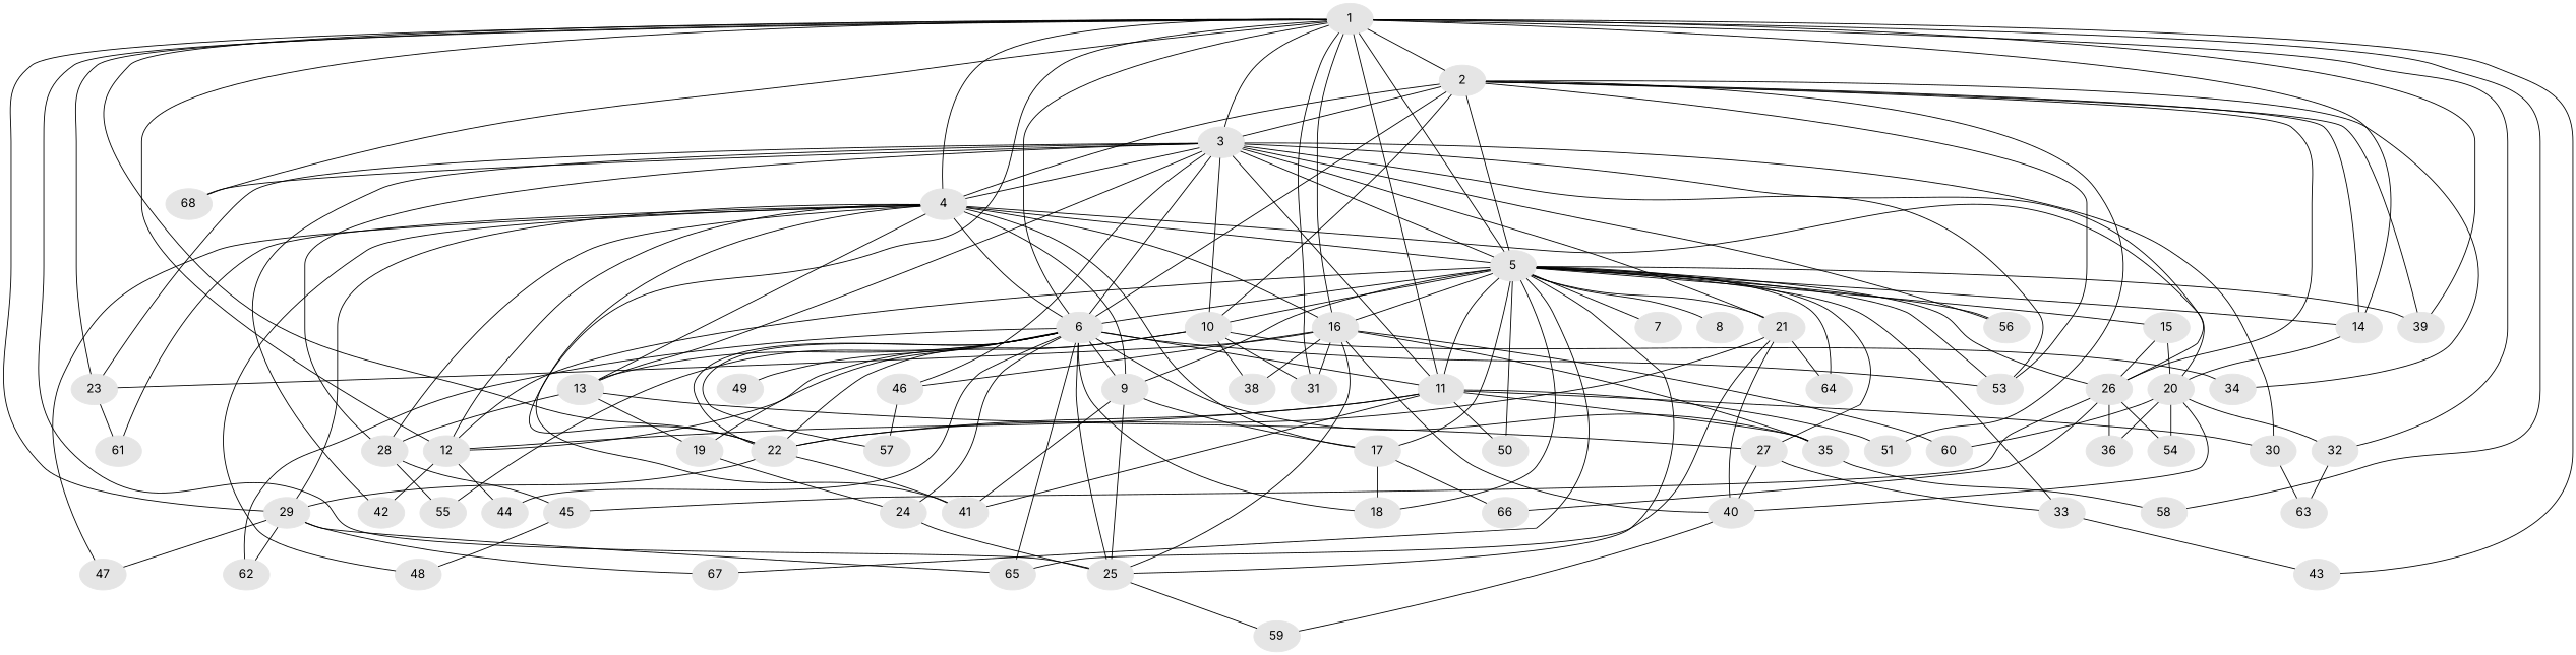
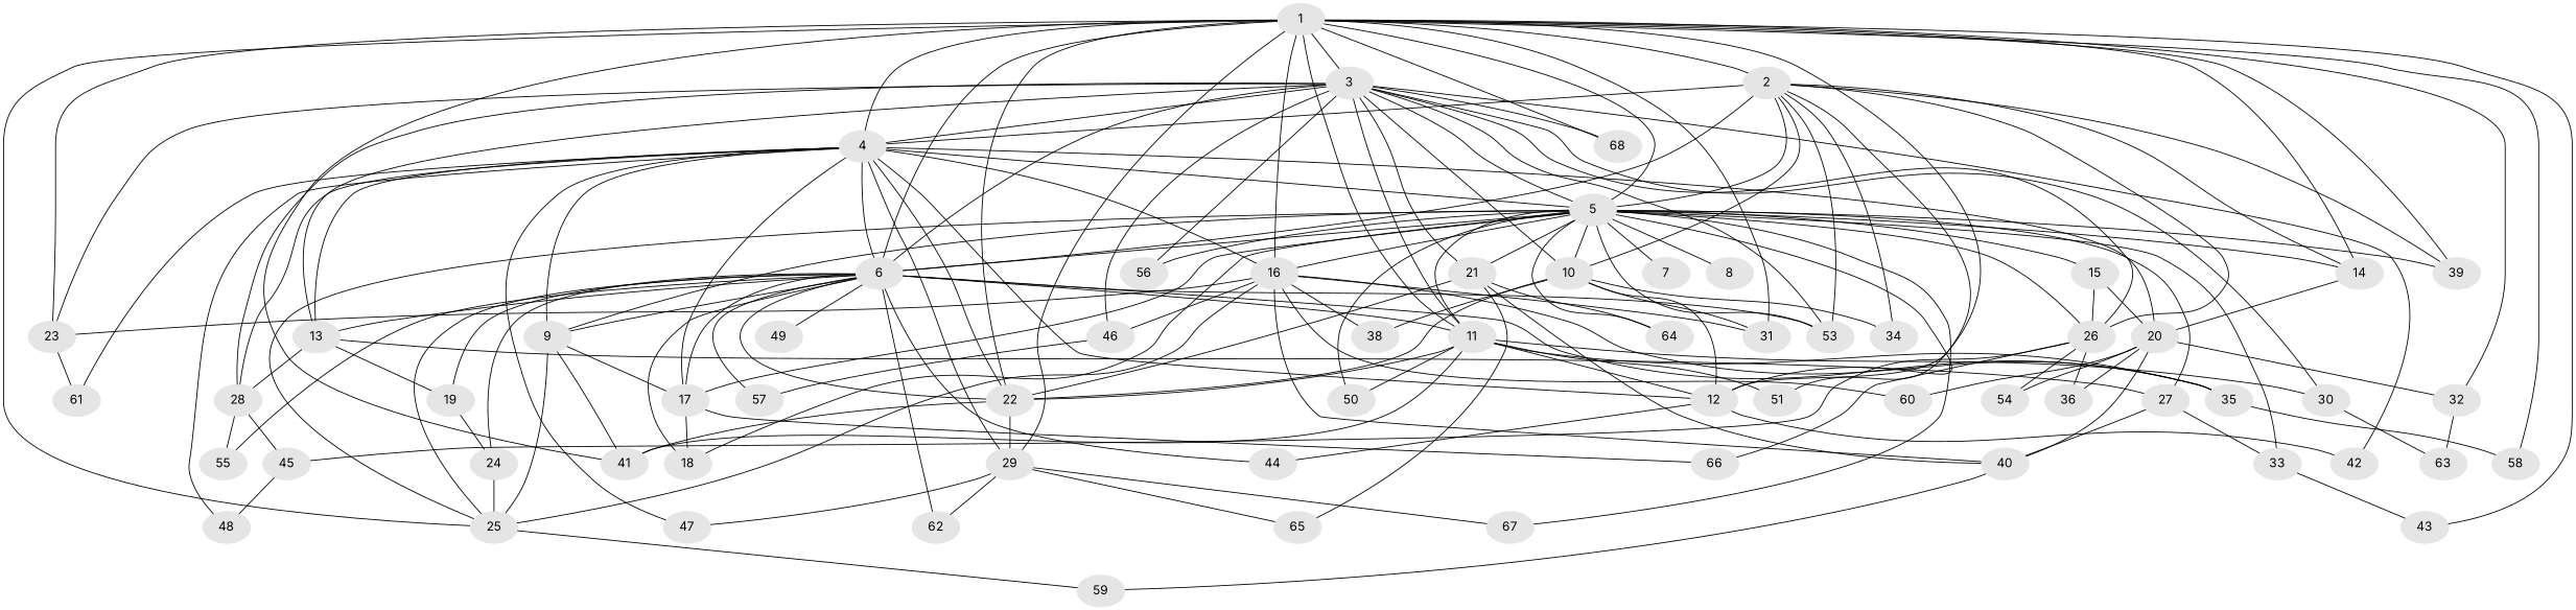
  graph {
    fontname=Inter
    node [color=gray90 fontname=Inter style=filled]
    edge [fontname=Inter weight=1.0]
    1
    2
    3
    4
    5
    6
    11
    12
    14
    16
    22
    23
    25
    29
    31
    32
    39
    41
    43
    58
    68
    10
    26
    34
    51
    53
    13
    21
    28
    30
    42
    46
    56
    9
    17
    20
    47
    48
    61
    7
    8
    15
    18
    27
    33
    50
    64
    67
    19
    24
    35
    44
    49
    55
    57
    62
    40
    38
    60
    59
    65
    63
    66
    36
    54
    45
    1 -- 2 [weight=4.0]
    1 -- 3 [weight=3.0]
    1 -- 4 [weight=2.0]
    1 -- 5 [weight=4.0]
    1 -- 6 [weight=7.0]
    1 -- 11 [weight=11.0]
    1 -- 12
    1 -- 14
    1 -- 16
    1 -- 22
    1 -- 23
    1 -- 25
    1 -- 29
    1 -- 31
    1 -- 32
    1 -- 39
    1 -- 41
    1 -- 43
    1 -- 58
    1 -- 68
-   2 -- 3 [weight=2.0]
    2 -- 4 [weight=3.0]
    2 -- 5 [weight=4.0]
    2 -- 6 [weight=11.0]
    2 -- 14
    2 -- 39
    2 -- 10
    2 -- 26
    2 -- 34 [weight=2.0]
    2 -- 51
    2 -- 53
    3 -- 4
    3 -- 5 [weight=2.0]
    3 -- 6 [weight=2.0]
    3 -- 11
    3 -- 23
    3 -- 68
    3 -- 10
    3 -- 26
    3 -- 53
    3 -- 13
    3 -- 21
    3 -- 28
    3 -- 30
    3 -- 42
    3 -- 46
    3 -- 56
    4 -- 5 [weight=2.0]
    4 -- 6 [weight=2.0]
    4 -- 12
    4 -- 16
    4 -- 22
    4 -- 29
    4 -- 13
    4 -- 28
    4 -- 9
    4 -- 17
    4 -- 20
    4 -- 47
    4 -- 48
    4 -- 61
    5 -- 6 [weight=4.0]
    5 -- 11 [weight=2.0]
    5 -- 12
    5 -- 14
    5 -- 16
    5 -- 25
    5 -- 39
    5 -- 10
    5 -- 26
    5 -- 53
    5 -- 21 [weight=2.0]
    5 -- 56
    5 -- 9
    5 -- 17
    5 -- 7 [weight=2.0]
    5 -- 8
    5 -- 15 [weight=2.0]
    5 -- 18
    5 -- 27
    5 -- 33
    5 -- 50
    5 -- 64
    5 -- 67
    6 -- 11 [weight=4.0]
    6 -- 22
    6 -- 25
    6 -- 53
    6 -- 13 [weight=3.0]
    6 -- 9 [weight=2.0]
-   6 -- 65
+   6 -- 17
    6 -- 18
    6 -- 19
    6 -- 24 [weight=2.0]
    6 -- 35 [weight=2.0]
    6 -- 44
    6 -- 49
    6 -- 55
    6 -- 57
    6 -- 62
    11 -- 12
    11 -- 22
    11 -- 41
    11 -- 51
    11 -- 30
    11 -- 50
    11 -- 35 [weight=2.0]
    12 -- 42
    12 -- 44
    14 -- 20
    16 -- 23
    16 -- 25
    16 -- 31
    16 -- 46
    16 -- 35
    16 -- 40
    16 -- 38
    16 -- 60
    22 -- 29 [weight=2.0]
    22 -- 41
    23 -- 61
    25 -- 59
    29 -- 47
    29 -- 67
    29 -- 62
    29 -- 65
    32 -- 63
    10 -- 12
    10 -- 22
    10 -- 31
    10 -- 34
    10 -- 38
    26 -- 66
    26 -- 36
    26 -- 54
    26 -- 45
    13 -- 28 [weight=2.0]
    13 -- 27
    13 -- 19 [weight=2.0]
    21 -- 22 [weight=2.0]
    21 -- 64
    21 -- 40
    21 -- 65
    28 -- 55
    28 -- 45
    30 -- 63
    46 -- 57
    9 -- 25
    9 -- 41
    9 -- 17
    17 -- 18
    17 -- 66
    20 -- 32
    20 -- 40
    20 -- 60
    20 -- 36
    20 -- 54
    15 -- 26
    15 -- 20
    27 -- 33
    27 -- 40
    33 -- 43
    19 -- 24
    24 -- 25
    35 -- 58
    40 -- 59
    45 -- 48
  }
